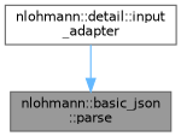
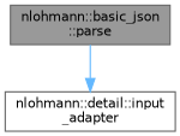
  digraph {
    rankdir=TB
    node [fontname=Helvetica fontsize=10 shape=box style=filled]
    n1 [color=gray40 fillcolor=grey60 fontcolor=black height=0.2 label="nlohmann::basic_json\l::parse" width=0.4]
    n2 [color=grey40 fillcolor=white height=0.2 label="nlohmann::detail::input\l_adapter" width=0.4]
-   n2 -> n1 [color=steelblue1 fontname=Helvetica fontsize=10 labelfontname=Helvetica labelfontsize=10 style=solid]
+   n1 -> n2 [color=steelblue1 fontname=Helvetica fontsize=10 labelfontname=Helvetica labelfontsize=10 style=solid]
  }
